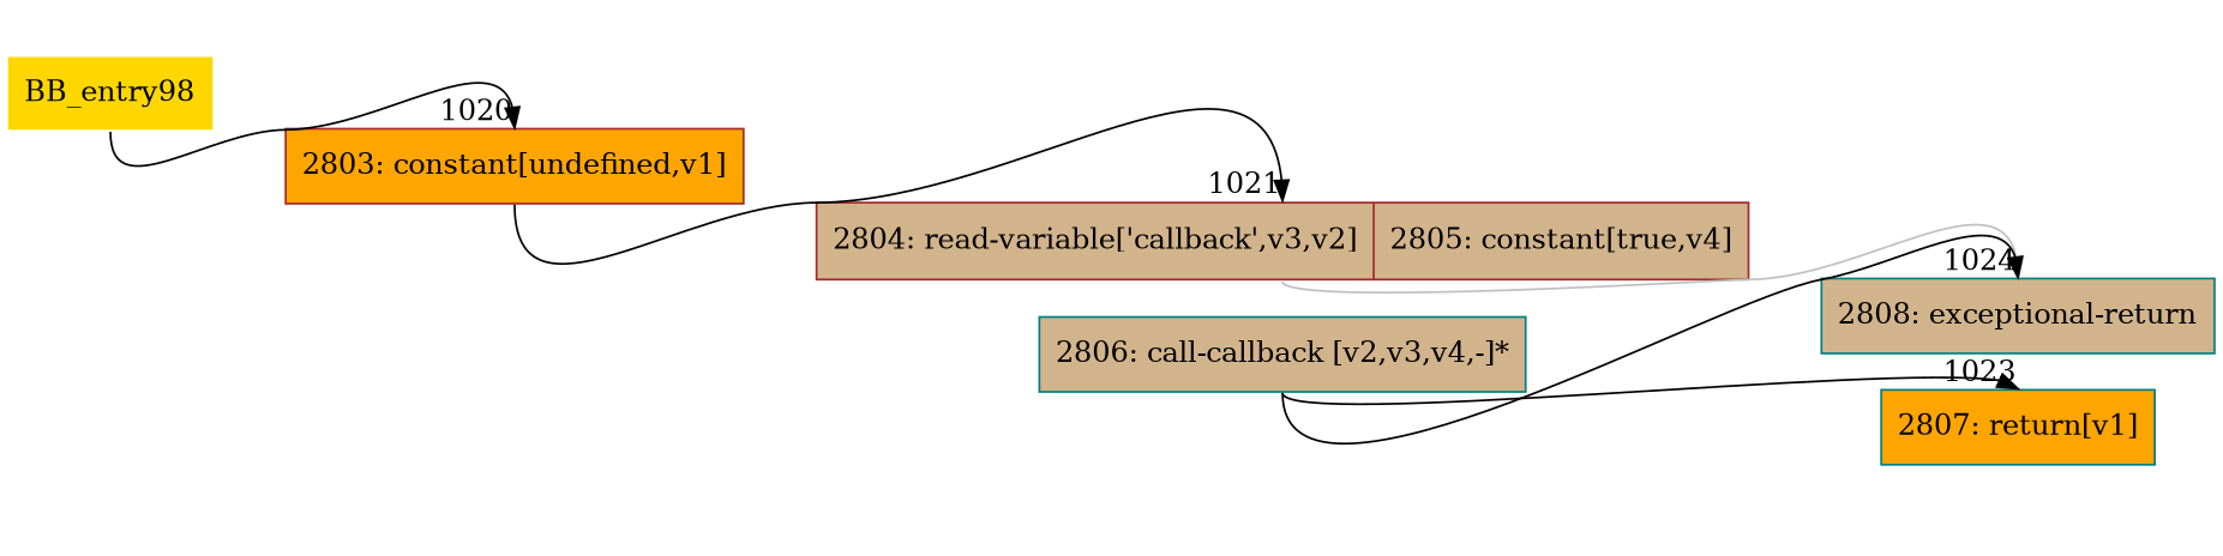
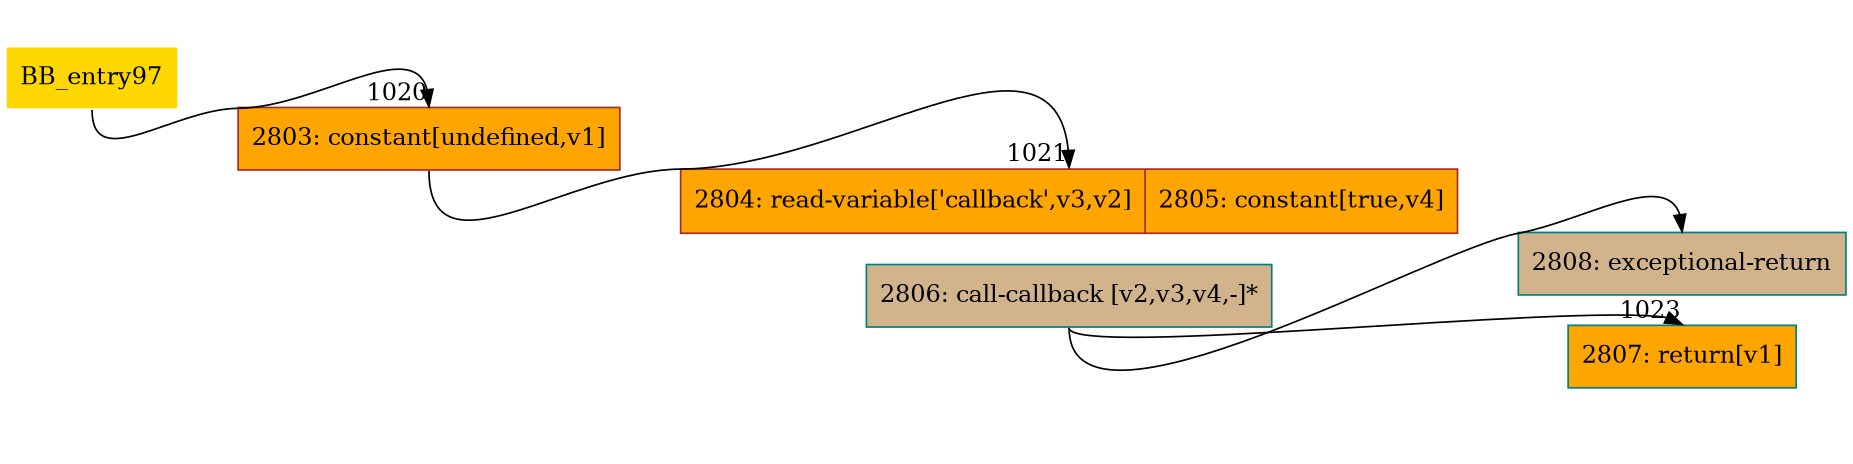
  digraph {
    rankdir=LR
    node [color=teal fillcolor=orange shape=record style=filled]
    edge [headport=n tailport=s]
-   BB_entry98 [fillcolor=gold shape=none]
+   BB_entry98 [fillcolor=gold shape=none label=BB_entry97]
    n2 [color=brown label="{2803: constant[undefined,v1]}"]
-   n3 [color=brown fillcolor=tan label="{2804: read-variable['callback',v3,v2]|2805: constant[true,v4]}"]
+   n3 [color=brown label="{2804: read-variable['callback',v3,v2]|2805: constant[true,v4]}"]
    n4 [fillcolor=tan label="{2808: exceptional-return}"]
    n5 [fillcolor=tan label="{2806: call-callback [v2,v3,v4,-]*}"]
    n6 [label="{2807: return[v1]}"]
    BB_entry98 -> n2 [headlabel="    1020"]
    n2 -> n3 [headlabel="      1021"]
-   n3 -> n4 [color=gray headlabel="      1024"]
    n5 -> n4 [color=black]
    n5 -> n6 [headlabel="      1023"]
  }
